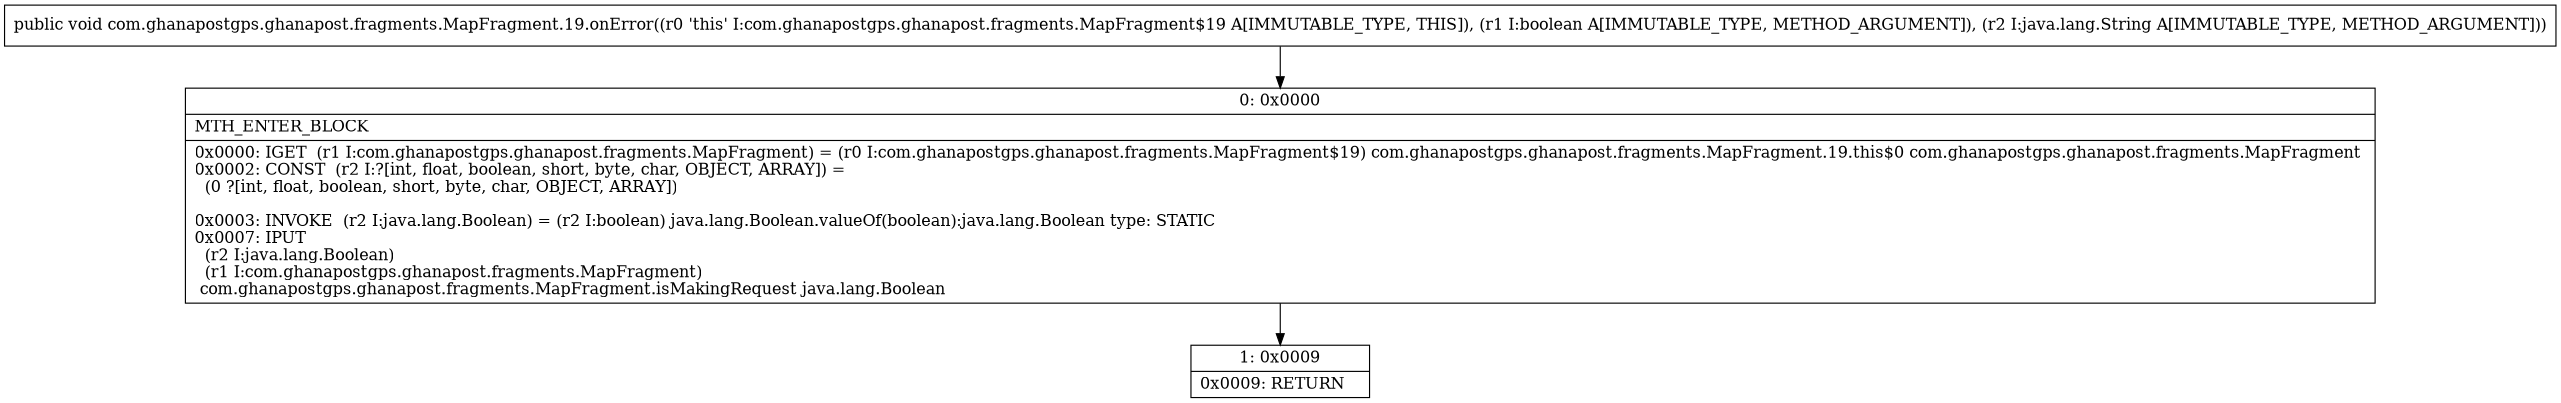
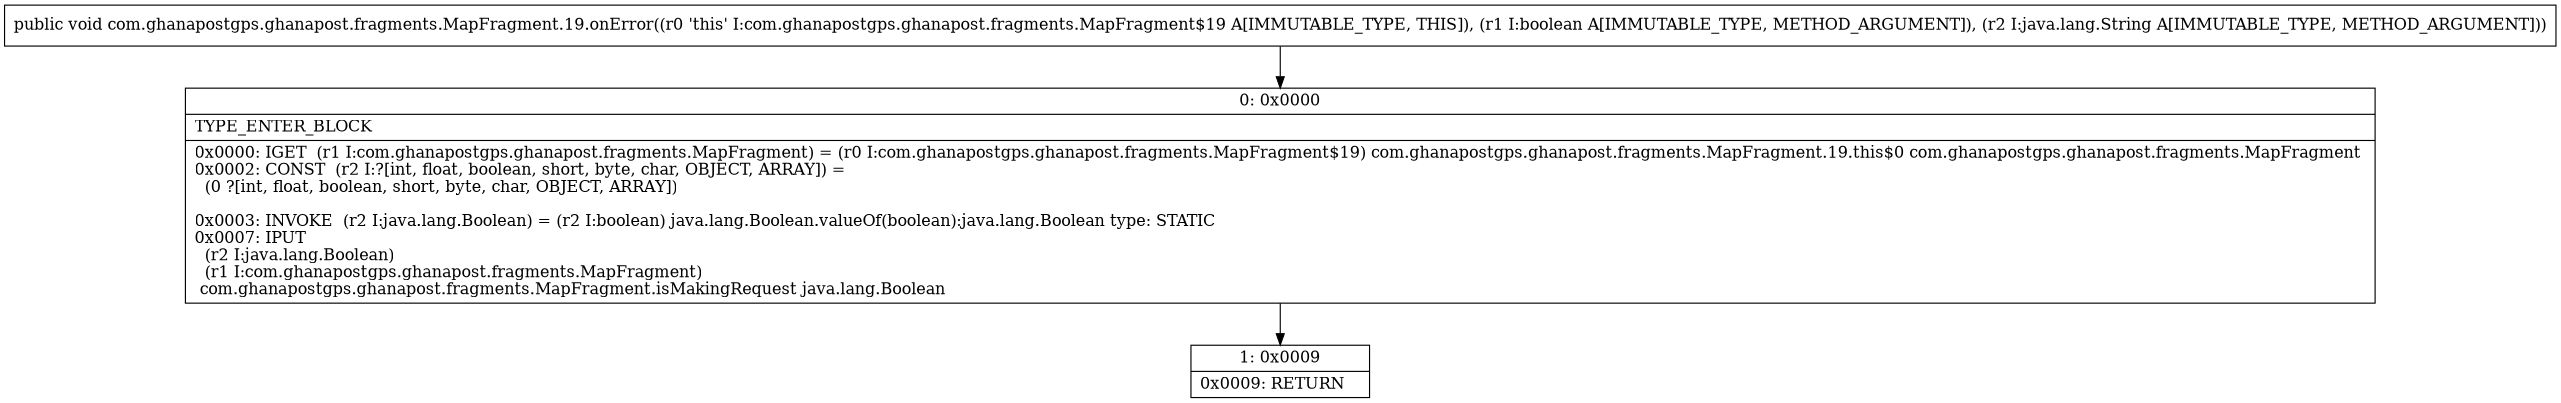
  digraph {
    node [shape=record]
-   n1 [label="{0\:\ 0x0000|MTH_ENTER_BLOCK\l|0x0000: IGET  (r1 I:com.ghanapostgps.ghanapost.fragments.MapFragment) = (r0 I:com.ghanapostgps.ghanapost.fragments.MapFragment$19) com.ghanapostgps.ghanapost.fragments.MapFragment.19.this$0 com.ghanapostgps.ghanapost.fragments.MapFragment \l0x0002: CONST  (r2 I:?[int, float, boolean, short, byte, char, OBJECT, ARRAY]) = \l  (0 ?[int, float, boolean, short, byte, char, OBJECT, ARRAY])\l \l0x0003: INVOKE  (r2 I:java.lang.Boolean) = (r2 I:boolean) java.lang.Boolean.valueOf(boolean):java.lang.Boolean type: STATIC \l0x0007: IPUT  \l  (r2 I:java.lang.Boolean)\l  (r1 I:com.ghanapostgps.ghanapost.fragments.MapFragment)\l com.ghanapostgps.ghanapost.fragments.MapFragment.isMakingRequest java.lang.Boolean \l}"]
+   n1 [label="{0\:\ 0x0000|TYPE_ENTER_BLOCK\l|0x0000: IGET  (r1 I:com.ghanapostgps.ghanapost.fragments.MapFragment) = (r0 I:com.ghanapostgps.ghanapost.fragments.MapFragment$19) com.ghanapostgps.ghanapost.fragments.MapFragment.19.this$0 com.ghanapostgps.ghanapost.fragments.MapFragment \l0x0002: CONST  (r2 I:?[int, float, boolean, short, byte, char, OBJECT, ARRAY]) = \l  (0 ?[int, float, boolean, short, byte, char, OBJECT, ARRAY])\l \l0x0003: INVOKE  (r2 I:java.lang.Boolean) = (r2 I:boolean) java.lang.Boolean.valueOf(boolean):java.lang.Boolean type: STATIC \l0x0007: IPUT  \l  (r2 I:java.lang.Boolean)\l  (r1 I:com.ghanapostgps.ghanapost.fragments.MapFragment)\l com.ghanapostgps.ghanapost.fragments.MapFragment.isMakingRequest java.lang.Boolean \l}"]
    n2 [label="{1\:\ 0x0009|0x0009: RETURN   \l}"]
    n3 [label="{public void com.ghanapostgps.ghanapost.fragments.MapFragment.19.onError((r0 'this' I:com.ghanapostgps.ghanapost.fragments.MapFragment$19 A[IMMUTABLE_TYPE, THIS]), (r1 I:boolean A[IMMUTABLE_TYPE, METHOD_ARGUMENT]), (r2 I:java.lang.String A[IMMUTABLE_TYPE, METHOD_ARGUMENT])) }"]
    n1 -> n2
    n3 -> n1
  }
